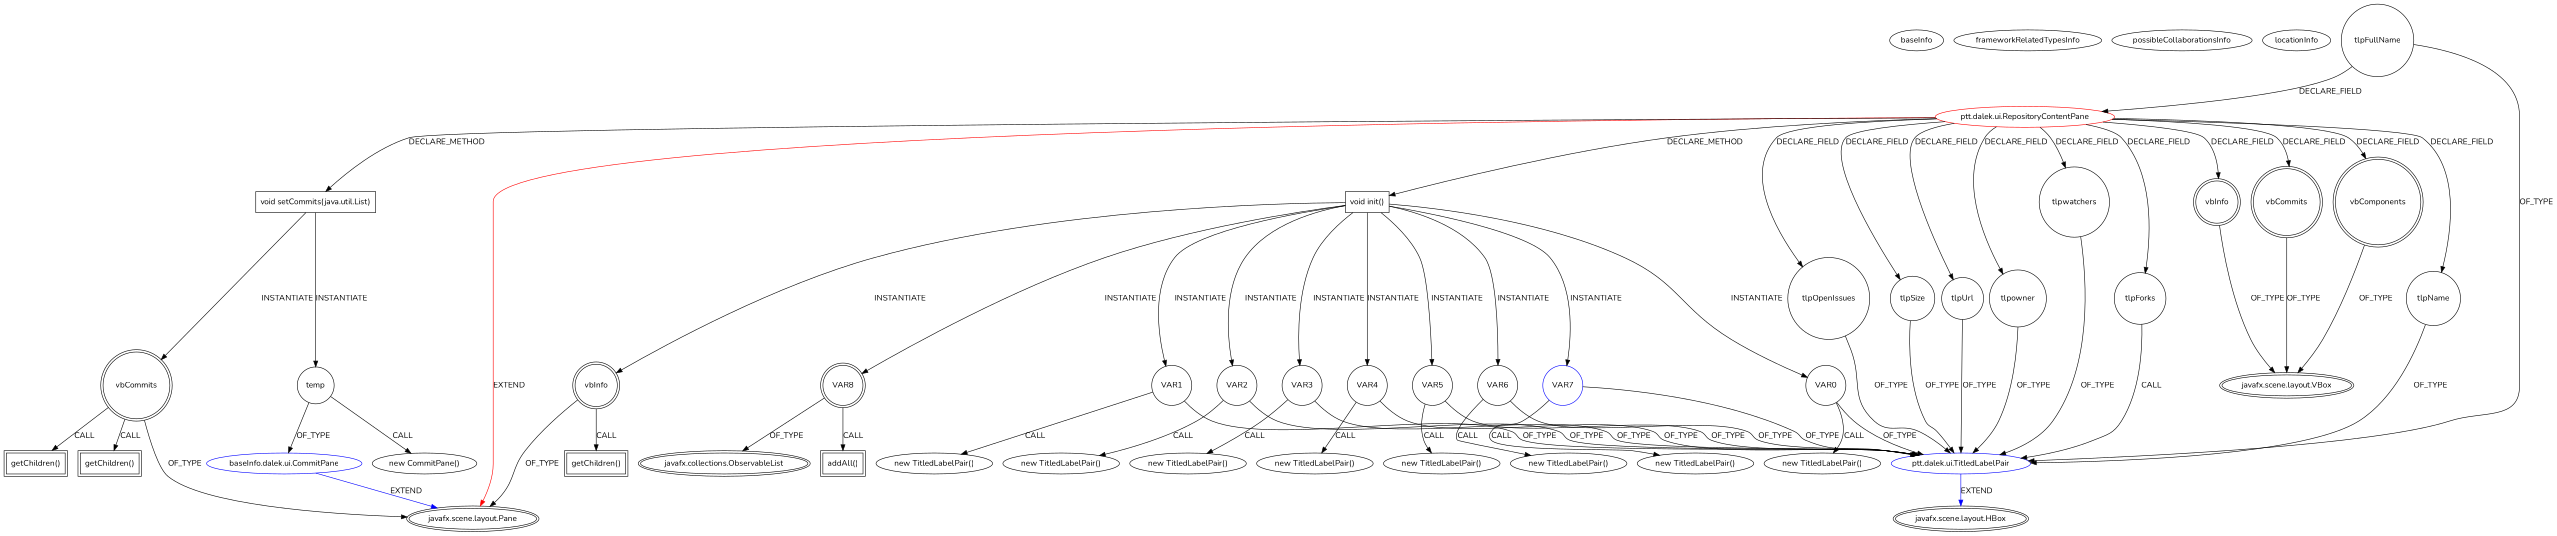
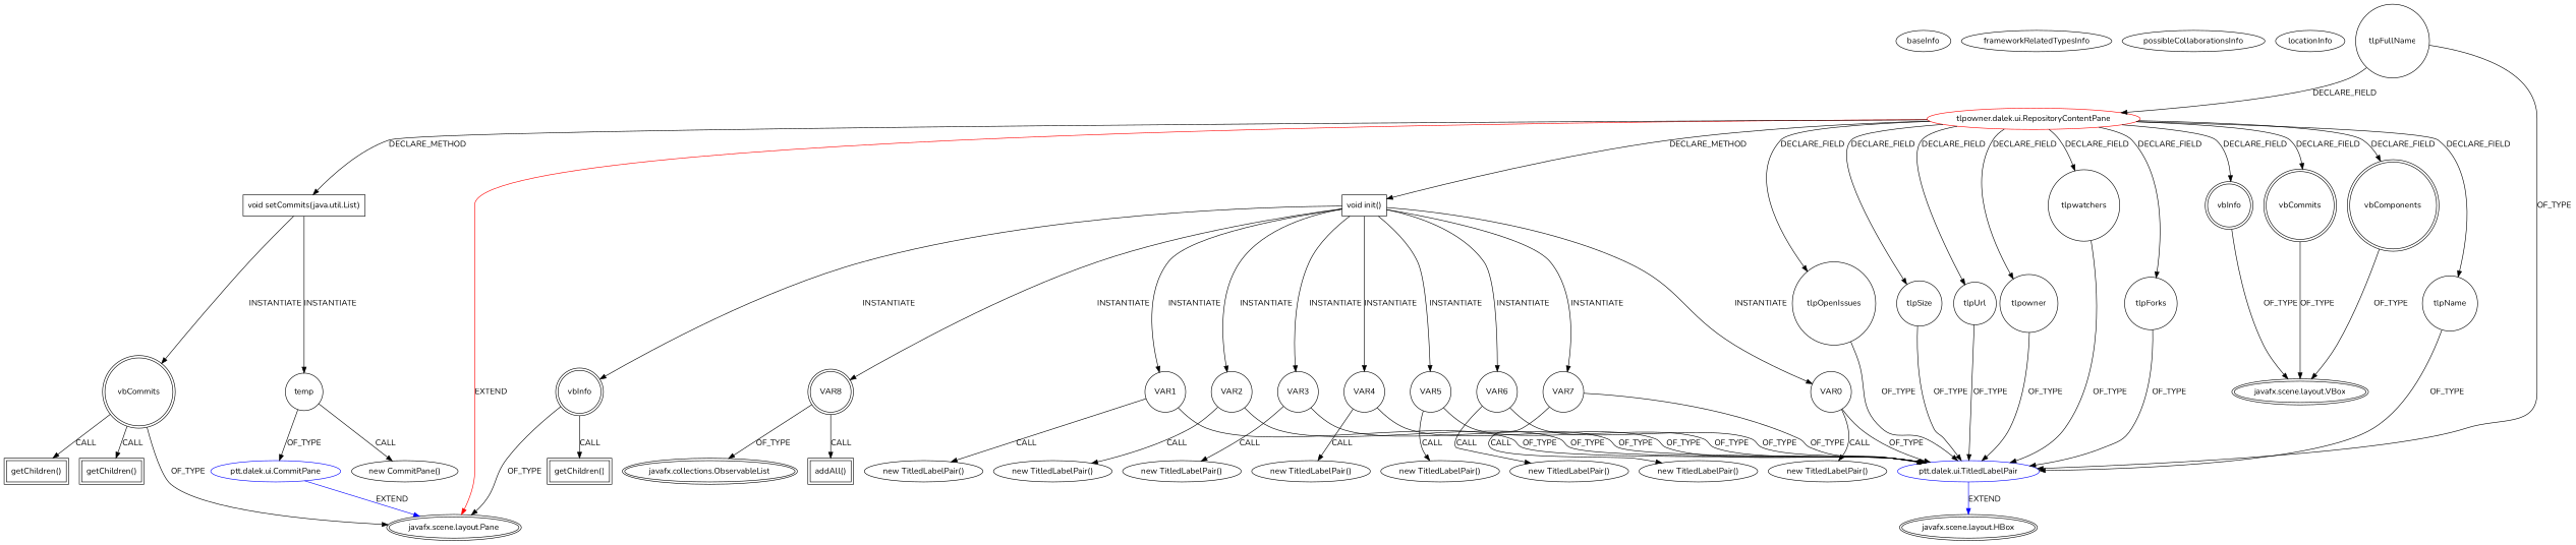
  digraph {
    fontname=Nunito
    node [fontname=Nunito isFrameworkType=false vertexType=VARIABLE_EXPRESION shape=circle]
    edge [fontname=Nunito]
    baseInfo [category=extension_graph graphId=1047 isAnonymous=false possibleRelation=true isFrameworkType="" vertexType="" shape=""]
    frameworkRelatedTypesInfo [0="javafx.scene.layout.Pane" isFrameworkType="" vertexType="" shape=""]
    possibleCollaborationsInfo [0="1047~CLIENT_METHOD_DECLARATION-INSTANTIATION-CLIENT_METHOD_DECLARATION-INSTANTIATION-CLIENT_METHOD_DECLARATION-INSTANTIATION-CLIENT_METHOD_DECLARATION-INSTANTIATION-CLIENT_METHOD_DECLARATION-INSTANTIATION-CLIENT_METHOD_DECLARATION-INSTANTIATION-CLIENT_METHOD_DECLARATION-INSTANTIATION-CLIENT_METHOD_DECLARATION-INSTANTIATION-FIELD_DECLARATION-FIELD_DECLARATION-FIELD_DECLARATION-FIELD_DECLARATION-FIELD_DECLARATION-FIELD_DECLARATION-FIELD_DECLARATION-FIELD_DECLARATION-~javafx.scene.layout.Pane ~javafx.scene.layout.HBox ~false~false" 1="1047~CLIENT_METHOD_DECLARATION-INSTANTIATION-~javafx.scene.layout.Pane ~javafx.scene.layout.Pane ~false~false" isFrameworkType="" vertexType="" shape=""]
    locationInfo [contextSignature=RepositoryContentPane filePath="/Ollowayne-dalekPTT/dalekPTT-master/src/ptt/dalek/ui/RepositoryContentPane.java" graphId=1047 projectName="Ollowayne-dalekPTT" isFrameworkType="" vertexType="" shape=""]
-   n5 [color=red label="ptt.dalek.ui.RepositoryContentPane" vertexType=ROOT_CLIENT_CLASS_DECLARATION shape=""]
+   n5 [color=red label="tlpowner.dalek.ui.RepositoryContentPane" vertexType=ROOT_CLIENT_CLASS_DECLARATION shape=""]
    n6 [isFrameworkType=true label="javafx.scene.layout.Pane" peripheries=2 vertexType=FRAMEWORK_CLASS_TYPE shape=""]
    n7 [label=tlpForks vertexType=FIELD_DECLARATION]
    n8 [label=tlpName vertexType=FIELD_DECLARATION]
    n9 [label=tlpOpenIssues vertexType=FIELD_DECLARATION]
    n10 [label=tlpSize vertexType=FIELD_DECLARATION]
    n11 [label=tlpUrl vertexType=FIELD_DECLARATION]
    n12 [label=tlpowner vertexType=FIELD_DECLARATION]
    n13 [label=tlpwatchers vertexType=FIELD_DECLARATION]
    n14 [isFrameworkType=true label=vbCommits peripheries=2 vertexType=FIELD_DECLARATION]
    n15 [isFrameworkType=true label=vbComponents peripheries=2 vertexType=FIELD_DECLARATION]
    n16 [isFrameworkType=true label=vbInfo peripheries=2 vertexType=FIELD_DECLARATION]
    n17 [label="void init()" shape=box vertexType=CLIENT_METHOD_DECLARATION]
    n18 [label="void setCommits(java.util.List)" shape=box vertexType=CLIENT_METHOD_DECLARATION]
    n19 [color=blue label="ptt.dalek.ui.TitledLabelPair" vertexType=REFERENCE_CLIENT_CLASS_DECLARATION shape=""]
    n20 [label=tlpFullName vertexType=FIELD_DECLARATION]
    n21 [isFrameworkType=true label="javafx.scene.layout.VBox" peripheries=2 vertexType=FRAMEWORK_CLASS_TYPE shape=""]
    n22 [label=VAR0]
    n23 [label=VAR1]
    n24 [label=VAR2]
    n25 [label=VAR3]
    n26 [label=VAR4]
    n27 [label=VAR5]
    n28 [label=VAR6]
-   n29 [label=VAR7 color=blue]
+   n29 [label=VAR7]
    n30 [isFrameworkType=true label=VAR8 peripheries=2]
    n31 [isFrameworkType=true label=vbInfo peripheries=2]
    n32 [isFrameworkType=true label=vbCommits peripheries=2]
    n33 [label=temp]
    n34 [isFrameworkType=true label="javafx.scene.layout.HBox" peripheries=2 vertexType=FRAMEWORK_CLASS_TYPE shape=""]
    n35 [label="new TitledLabelPair()" vertexType=CONSTRUCTOR_CALL shape=""]
    n36 [label="new TitledLabelPair()" vertexType=CONSTRUCTOR_CALL shape=""]
    n37 [label="new TitledLabelPair()" vertexType=CONSTRUCTOR_CALL shape=""]
    n38 [label="new TitledLabelPair()" vertexType=CONSTRUCTOR_CALL shape=""]
    n39 [label="new TitledLabelPair()" vertexType=CONSTRUCTOR_CALL shape=""]
    n40 [label="new TitledLabelPair()" vertexType=CONSTRUCTOR_CALL shape=""]
    n41 [label="new TitledLabelPair()" vertexType=CONSTRUCTOR_CALL shape=""]
    n42 [label="new TitledLabelPair()" vertexType=CONSTRUCTOR_CALL shape=""]
    n43 [isFrameworkType=true label="javafx.collections.ObservableList" peripheries=2 vertexType=FRAMEWORK_INTERFACE_TYPE shape=""]
    n44 [isFrameworkType=true label="addAll()" peripheries=2 shape=box vertexType=INSIDE_CALL]
    n45 [isFrameworkType=true label="getChildren()" peripheries=2 shape=box vertexType=INSIDE_CALL]
    n46 [isFrameworkType=true label="getChildren()" peripheries=2 shape=box vertexType=INSIDE_CALL]
    n47 [isFrameworkType=true label="getChildren()" peripheries=2 shape=box vertexType=INSIDE_CALL]
-   n48 [color=blue label="baseInfo.dalek.ui.CommitPane" vertexType=REFERENCE_CLIENT_CLASS_DECLARATION shape=""]
+   n48 [color=blue label="ptt.dalek.ui.CommitPane" vertexType=REFERENCE_CLIENT_CLASS_DECLARATION shape=""]
    n49 [label="new CommitPane()" vertexType=CONSTRUCTOR_CALL shape=""]
    n5 -> n6 [color=red label=EXTEND]
    n5 -> n7 [label=DECLARE_FIELD]
    n5 -> n8 [label=DECLARE_FIELD]
    n5 -> n9 [label=DECLARE_FIELD]
    n5 -> n10 [label=DECLARE_FIELD]
    n5 -> n11 [label=DECLARE_FIELD]
    n5 -> n12 [label=DECLARE_FIELD]
    n5 -> n13 [label=DECLARE_FIELD]
    n5 -> n14 [label=DECLARE_FIELD]
    n5 -> n15 [label=DECLARE_FIELD]
    n5 -> n16 [label=DECLARE_FIELD]
    n5 -> n17 [label=DECLARE_METHOD]
    n5 -> n18 [label=DECLARE_METHOD]
-   n7 -> n19 [label=CALL]
+   n7 -> n19 [label=OF_TYPE]
    n8 -> n19 [label=OF_TYPE]
    n9 -> n19 [label=OF_TYPE]
    n10 -> n19 [label=OF_TYPE]
    n11 -> n19 [label=OF_TYPE]
    n12 -> n19 [label=OF_TYPE]
    n13 -> n19 [label=OF_TYPE]
    n14 -> n21 [label=OF_TYPE]
    n15 -> n21 [label=OF_TYPE]
    n16 -> n21 [label=OF_TYPE]
    n17 -> n22 [label=INSTANTIATE]
    n17 -> n23 [label=INSTANTIATE]
    n17 -> n24 [label=INSTANTIATE]
    n17 -> n25 [label=INSTANTIATE]
    n17 -> n26 [label=INSTANTIATE]
    n17 -> n27 [label=INSTANTIATE]
    n17 -> n28 [label=INSTANTIATE]
    n17 -> n29 [label=INSTANTIATE]
    n17 -> n30 [label=INSTANTIATE]
    n17 -> n31 [label=INSTANTIATE]
    n18 -> n32 [label=INSTANTIATE]
    n18 -> n33 [label=INSTANTIATE]
    n19 -> n34 [color=blue label=EXTEND]
    n20 -> n5 [label=DECLARE_FIELD]
    n20 -> n19 [label=OF_TYPE]
    n22 -> n19 [label=OF_TYPE]
    n22 -> n35 [label=CALL]
    n23 -> n19 [label=OF_TYPE]
    n23 -> n36 [label=CALL]
    n24 -> n19 [label=OF_TYPE]
    n24 -> n37 [label=CALL]
    n25 -> n19 [label=OF_TYPE]
    n25 -> n38 [label=CALL]
    n26 -> n19 [label=OF_TYPE]
    n26 -> n39 [label=CALL]
    n27 -> n19 [label=OF_TYPE]
    n27 -> n40 [label=CALL]
    n28 -> n19 [label=OF_TYPE]
    n28 -> n41 [label=CALL]
    n29 -> n19 [label=OF_TYPE]
    n29 -> n42 [label=CALL]
    n30 -> n43 [label=OF_TYPE]
    n30 -> n44 [label=CALL]
    n31 -> n6 [label=OF_TYPE]
    n31 -> n45 [label=CALL]
    n32 -> n6 [label=OF_TYPE]
    n32 -> n46 [label=CALL]
    n32 -> n47 [label=CALL]
    n33 -> n48 [label=OF_TYPE]
    n33 -> n49 [label=CALL]
    n48 -> n6 [color=blue label=EXTEND]
  }
